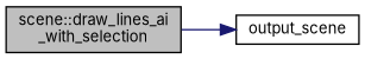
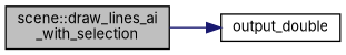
  digraph {
    rankdir=LR
    fontname=Inter
    node [color=black fontname=Inter fontsize=10 shape=record style=filled]
    n1 [fillcolor=grey75 fontcolor=black height=0.2 label="scene::draw_lines_ai\l_with_selection" width=0.4]
-   n2 [fillcolor=white height=0.2 label=output_scene width=0.4]
+   n2 [fillcolor=white height=0.2 label=output_double width=0.4]
    n1 -> n2 [color=midnightblue fontname=Inter fontsize=10 labelfontname=Helvetica labelfontsize=10 style=solid]
  }
